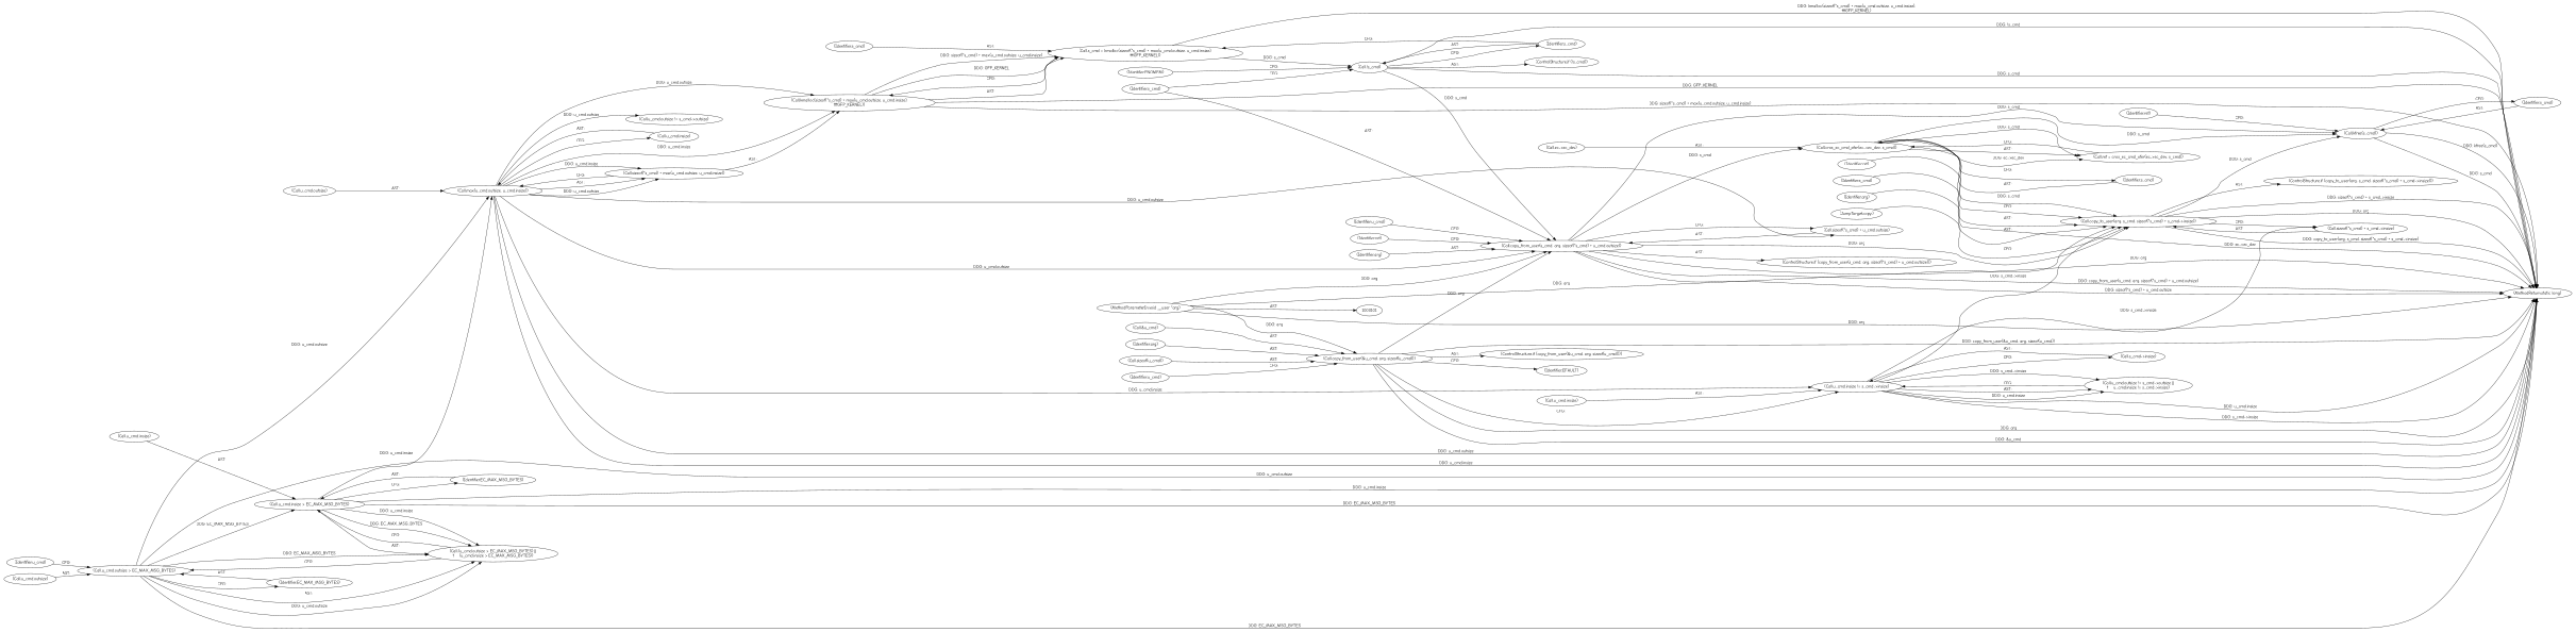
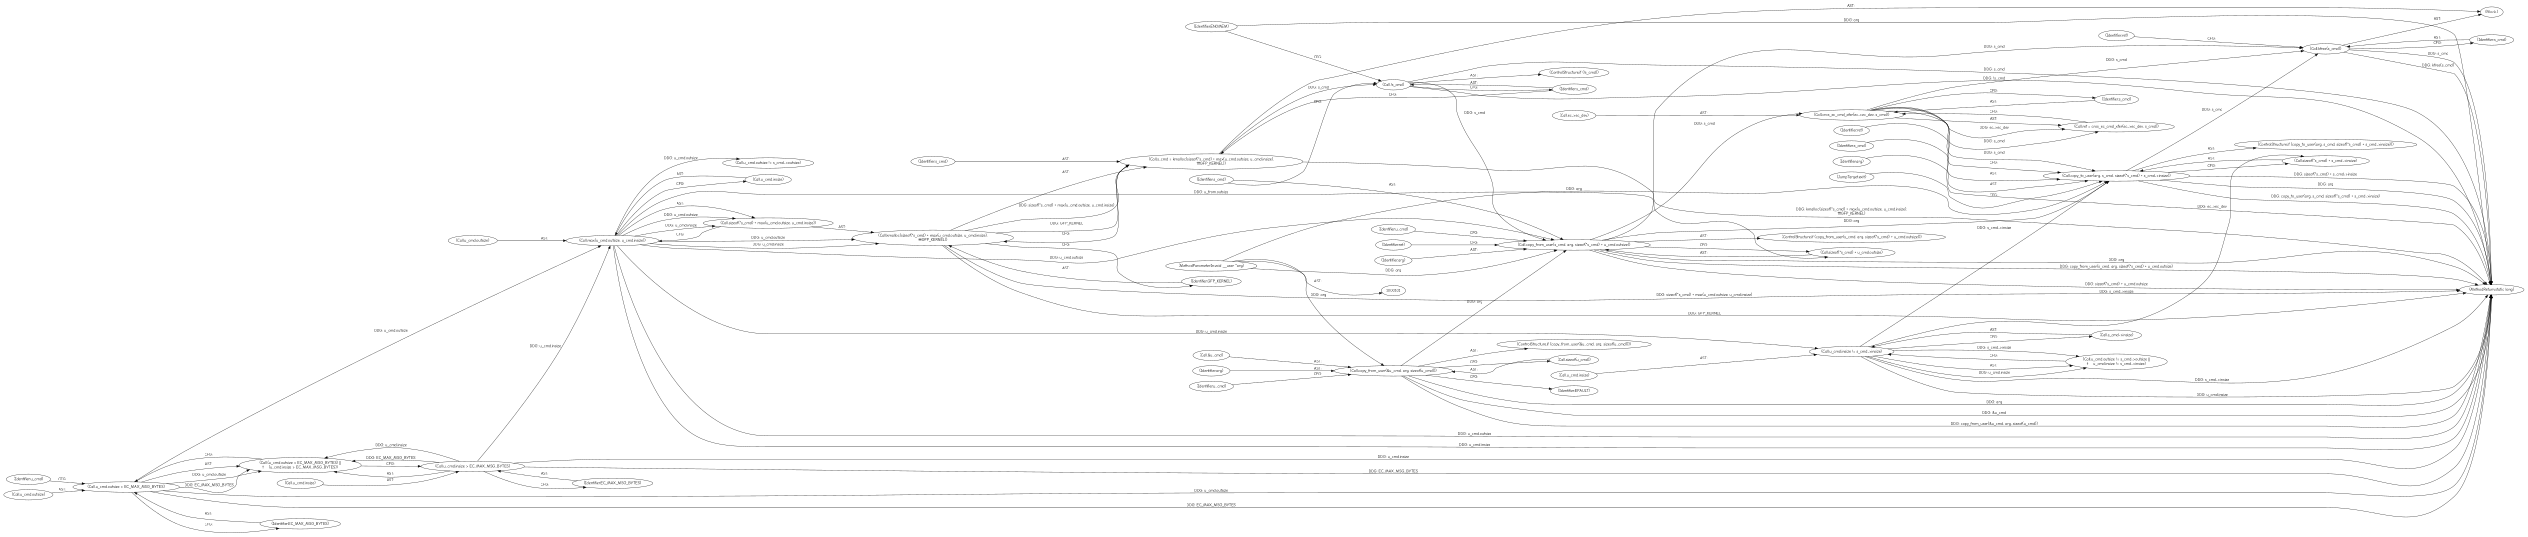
  digraph {
    fontname="Comic Neue"
    rankdir=LR
    node [fontname="Comic Neue"]
    edge [fontname="Comic Neue"]
    n1 [label="(Call,copy_to_user(arg, s_cmd, sizeof(*s_cmd) + s_cmd->insize))"]
    n2 [label="(Call,kfree(s_cmd))"]
    n3 [label="(MethodReturn,static long)"]
    n4 [label="(ControlStructure,if (copy_to_user(arg, s_cmd, sizeof(*s_cmd) + s_cmd->insize)))"]
    n5 [label="(Call,sizeof(*s_cmd) + s_cmd->insize)"]
+   n6 [label="(Block,)"]
    n7 [label="(Identifier,s_cmd)"]
    n8 [label="(Call,copy_from_user(s_cmd, arg, sizeof(*s_cmd) + u_cmd.outsize))"]
    n9 [label="(Call,cros_ec_cmd_xfer(ec->ec_dev, s_cmd))"]
    n10 [label="(ControlStructure,if (copy_from_user(s_cmd, arg, sizeof(*s_cmd) + u_cmd.outsize)))"]
    n11 [label="(Call,sizeof(*s_cmd) + u_cmd.outsize)"]
    n12 [label="(Identifier,s_cmd)"]
    n13 [label="(Call,ret = cros_ec_cmd_xfer(ec->ec_dev, s_cmd))"]
    n14 [label="(Call,!s_cmd)"]
    n15 [label="(ControlStructure,if (!s_cmd))"]
    n16 [label="(Identifier,s_cmd)"]
    n17 [label="(Call,s_cmd = kmalloc(sizeof(*s_cmd) + max(u_cmd.outsize, u_cmd.insize),\n\t\t\tGFP_KERNEL))"]
    n18 [label="(Call,kmalloc(sizeof(*s_cmd) + max(u_cmd.outsize, u_cmd.insize),\n\t\t\tGFP_KERNEL))"]
+   n19 [label="(Identifier,GFP_KERNEL)"]
    n20 [label="(Call,max(u_cmd.outsize, u_cmd.insize))"]
    n21 [label="(Call,u_cmd.insize != s_cmd->insize)"]
    n22 [label="(Call,sizeof(*s_cmd) + max(u_cmd.outsize, u_cmd.insize))"]
    n23 [label="(Call,u_cmd.outsize != s_cmd->outsize)"]
    n24 [label="(Call,u_cmd.insize)"]
    n25 [label="(Call,s_cmd->insize)"]
    n26 [label="(Call,u_cmd.outsize != s_cmd->outsize ||\n\t    u_cmd.insize != s_cmd->insize)"]
    n27 [label="(Call,u_cmd.outsize > EC_MAX_MSG_BYTES)"]
    n28 [label="(Call,u_cmd.insize > EC_MAX_MSG_BYTES)"]
    n29 [label="(Call,(u_cmd.outsize > EC_MAX_MSG_BYTES) ||\n\t    (u_cmd.insize > EC_MAX_MSG_BYTES))"]
    n30 [label="(Identifier,EC_MAX_MSG_BYTES)"]
    n31 [label="(Identifier,EC_MAX_MSG_BYTES)"]
    n32 [label="(Call,copy_from_user(&u_cmd, arg, sizeof(u_cmd)))"]
    n33 [label="(Call,sizeof(u_cmd))"]
    n34 [label="(ControlStructure,if (copy_from_user(&u_cmd, arg, sizeof(u_cmd))))"]
    n35 [label="(Identifier,EFAULT)"]
    n36 [label="(MethodParameterIn,void __user *arg)"]
    1000101
    n38 [label="(Identifier,u_cmd)"]
    n39 [label="(Call,u_cmd.insize)"]
    n40 [label="(Identifier,ret)"]
    n41 [label="(Identifier,u_cmd)"]
    n42 [label="(Identifier,ret)"]
    n43 [label="(Identifier,s_cmd)"]
    n44 [label="(Identifier,arg)"]
    n45 [label="(Call,u_cmd.outsize)"]
    n46 [label="(Call,&u_cmd)"]
    n47 [label="(Identifier,s_cmd)"]
    n48 [label="(Identifier,arg)"]
    n49 [label="(Call,ec->ec_dev)"]
    n50 [label="(Identifier,ENOMEM)"]
    n51 [label="(Identifier,u_cmd)"]
    n52 [label="(Identifier,arg)"]
    n53 [label="(Identifier,s_cmd)"]
    n54 [label="(Identifier,ret)"]
    n55 [label="(Call,u_cmd.outsize)"]
    n56 [label="(Call,u_cmd.insize)"]
-   n57 [label="(JumpTarget,copy:)"]
+   n57 [label="(JumpTarget,exit:)"]
    n1 -> n2 [label="DDG: s_cmd"]
    n1 -> n3 [label="DDG: sizeof(*s_cmd) + s_cmd->insize"]
    n1 -> n3 [label="DDG: arg"]
    n1 -> n3 [label="DDG: copy_to_user(arg, s_cmd, sizeof(*s_cmd) + s_cmd->insize)"]
    n1 -> n4 [label="AST: "]
    n1 -> n5 [label="CFG: "]
    n2 -> n3 [label="DDG: kfree(s_cmd)"]
    n2 -> n3 [label="DDG: s_cmd"]
+   n2 -> n6 [label="AST: "]
    n2 -> n7 [label="CFG: "]
    n5 -> n1 [label="AST: "]
    n7 -> n2 [label="AST: "]
    n8 -> n1 [label="DDG: arg"]
    n8 -> n2 [label="DDG: s_cmd"]
    n8 -> n3 [label="DDG: arg"]
    n8 -> n3 [label="DDG: copy_from_user(s_cmd, arg, sizeof(*s_cmd) + u_cmd.outsize)"]
    n8 -> n3 [label="DDG: sizeof(*s_cmd) + u_cmd.outsize"]
    n8 -> n9 [label="DDG: s_cmd"]
    n8 -> n10 [label="AST: "]
    n8 -> n11 [label="CFG: "]
    n9 -> n1 [label="DDG: s_cmd"]
    n9 -> n2 [label="DDG: s_cmd"]
    n9 -> n3 [label="DDG: ec->ec_dev"]
    n9 -> n12 [label="CFG: "]
    n9 -> n13 [label="AST: "]
    n9 -> n13 [label="DDG: ec->ec_dev"]
    n9 -> n13 [label="DDG: s_cmd"]
    n11 -> n8 [label="AST: "]
    n12 -> n9 [label="AST: "]
    n13 -> n9 [label="CFG: "]
    n14 -> n3 [label="DDG: !s_cmd"]
    n14 -> n3 [label="DDG: s_cmd"]
    n14 -> n8 [label="DDG: s_cmd"]
    n14 -> n15 [label="AST: "]
    n14 -> n16 [label="CFG: "]
    n16 -> n14 [label="AST: "]
    n16 -> n17 [label="CFG: "]
    n17 -> n3 [label="DDG: kmalloc(sizeof(*s_cmd) + max(u_cmd.outsize, u_cmd.insize),\n\t\t\tGFP_KERNEL)"]
+   n17 -> n6 [label="AST: "]
    n17 -> n14 [label="DDG: s_cmd"]
    n17 -> n18 [label="CFG: "]
    n18 -> n3 [label="DDG: sizeof(*s_cmd) + max(u_cmd.outsize, u_cmd.insize)"]
    n18 -> n3 [label="DDG: GFP_KERNEL"]
    n18 -> n17 [label="AST: "]
    n18 -> n17 [label="DDG: sizeof(*s_cmd) + max(u_cmd.outsize, u_cmd.insize)"]
    n18 -> n17 [label="DDG: GFP_KERNEL"]
+   n18 -> n19 [label="CFG: "]
+   n19 -> n18 [label="AST: "]
    n20 -> n3 [label="DDG: u_cmd.outsize"]
    n20 -> n3 [label="DDG: u_cmd.insize"]
    n20 -> n8 [label="DDG: u_cmd.outsize"]
-   n20 -> n11 [label="DDG: u_cmd.outsize"]
+   n20 -> n11 [label="DDG: u_from.outsize"]
    n20 -> n18 [label="DDG: u_cmd.outsize"]
    n20 -> n18 [label="DDG: u_cmd.insize"]
    n20 -> n21 [label="DDG: u_cmd.insize"]
    n20 -> n22 [label="AST: "]
    n20 -> n22 [label="DDG: u_cmd.outsize"]
    n20 -> n22 [label="DDG: u_cmd.insize"]
    n20 -> n23 [label="DDG: u_cmd.outsize"]
    n20 -> n24 [label="CFG: "]
    n21 -> n1 [label="DDG: s_cmd->insize"]
    n21 -> n3 [label="DDG: u_cmd.insize"]
    n21 -> n3 [label="DDG: s_cmd->insize"]
    n21 -> n5 [label="DDG: s_cmd->insize"]
    n21 -> n25 [label="CFG: "]
    n21 -> n26 [label="AST: "]
    n21 -> n26 [label="DDG: u_cmd.insize"]
    n21 -> n26 [label="DDG: s_cmd->insize"]
    n22 -> n18 [label="AST: "]
    n22 -> n20 [label="CFG: "]
    n24 -> n20 [label="AST: "]
    n25 -> n21 [label="AST: "]
    n26 -> n21 [label="CFG: "]
    n27 -> n3 [label="DDG: u_cmd.outsize"]
    n27 -> n3 [label="DDG: EC_MAX_MSG_BYTES"]
    n27 -> n20 [label="DDG: u_cmd.outsize"]
-   n27 -> n28 [label="DDG: EC_MAX_MSG_BYTES"]
    n27 -> n29 [label="AST: "]
    n27 -> n29 [label="DDG: u_cmd.outsize"]
    n27 -> n29 [label="DDG: EC_MAX_MSG_BYTES"]
    n27 -> n30 [label="CFG: "]
    n28 -> n3 [label="DDG: u_cmd.insize"]
    n28 -> n3 [label="DDG: EC_MAX_MSG_BYTES"]
    n28 -> n20 [label="DDG: u_cmd.insize"]
    n28 -> n29 [label="AST: "]
    n28 -> n29 [label="DDG: u_cmd.insize"]
    n28 -> n29 [label="DDG: EC_MAX_MSG_BYTES"]
    n28 -> n31 [label="CFG: "]
    n29 -> n27 [label="CFG: "]
    n29 -> n28 [label="CFG: "]
    n30 -> n27 [label="AST: "]
    n31 -> n28 [label="AST: "]
    n32 -> n3 [label="DDG: arg"]
    n32 -> n3 [label="DDG: &u_cmd"]
    n32 -> n3 [label="DDG: copy_from_user(&u_cmd, arg, sizeof(u_cmd))"]
    n32 -> n8 [label="DDG: arg"]
-   n32 -> n21 [label="CFG: "]
+   n32 -> n33 [label="CFG: "]
    n32 -> n34 [label="AST: "]
    n32 -> n35 [label="CFG: "]
    n33 -> n32 [label="AST: "]
    n36 -> n1 [label="DDG: arg"]
-   n36 -> n3 [label="DDG: arg"]
+   n50 -> n3 [label="DDG: arg"]
    n36 -> n8 [label="DDG: arg"]
    n36 -> n32 [label="DDG: arg"]
    n36 -> 1000101 [label="AST: "]
    n38 -> n8 [label="CFG: "]
    n39 -> n28 [label="AST: "]
    n40 -> n1 [label="CFG: "]
    n41 -> n32 [label="CFG: "]
    n42 -> n8 [label="CFG: "]
    n43 -> n1 [label="AST: "]
    n44 -> n8 [label="AST: "]
    n45 -> n20 [label="AST: "]
    n46 -> n32 [label="AST: "]
    n47 -> n8 [label="AST: "]
    n47 -> n14 [label="CFG: "]
    n48 -> n1 [label="AST: "]
    n49 -> n9 [label="AST: "]
    n50 -> n14 [label="CFG: "]
    n51 -> n27 [label="CFG: "]
    n52 -> n32 [label="AST: "]
    n53 -> n17 [label="AST: "]
    n54 -> n2 [label="CFG: "]
    n55 -> n27 [label="AST: "]
    n56 -> n21 [label="AST: "]
    n57 -> n1 [label="CFG: "]
  }
